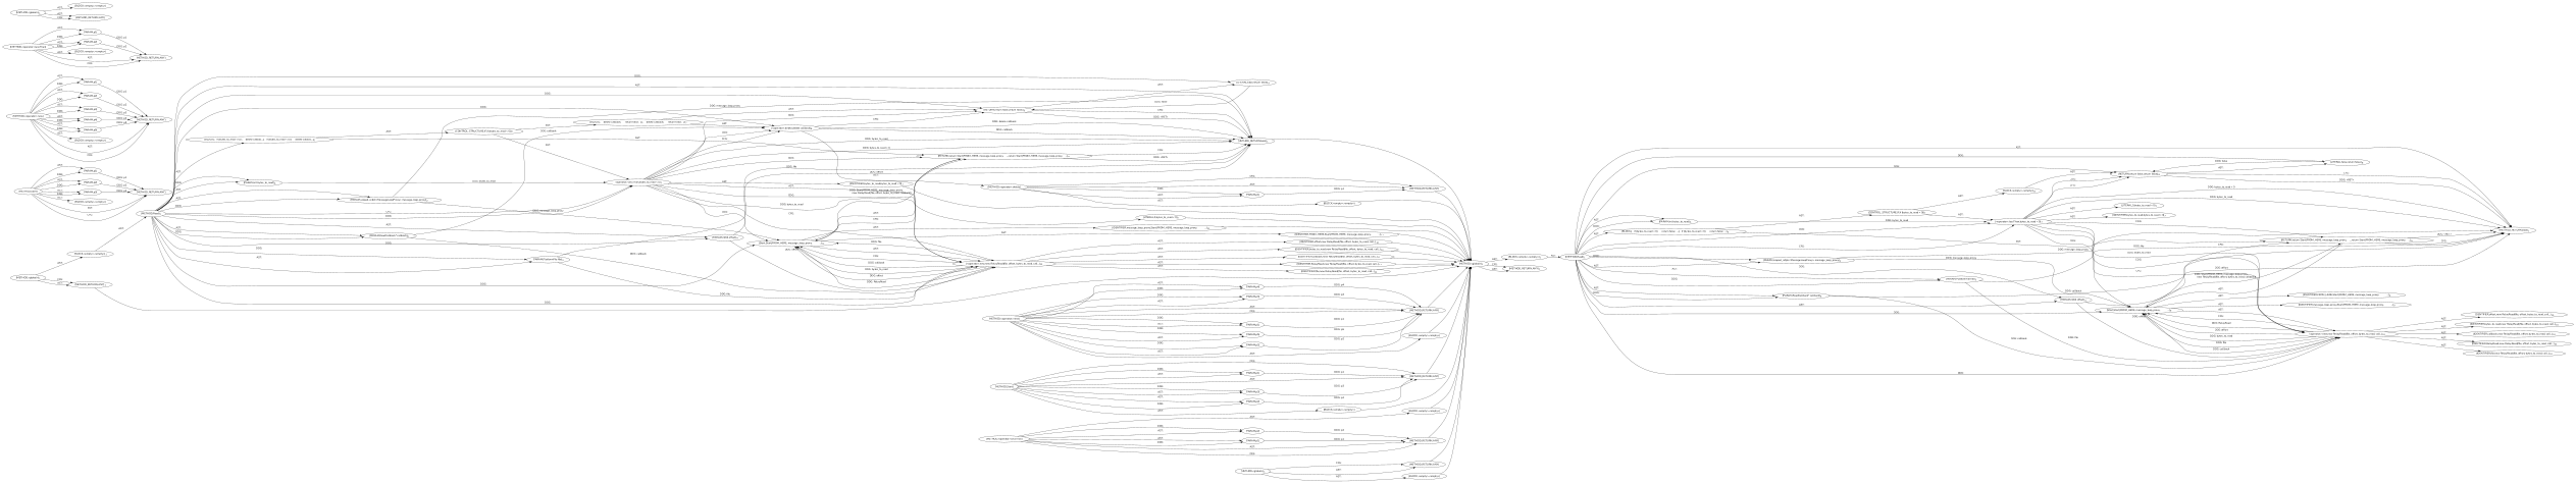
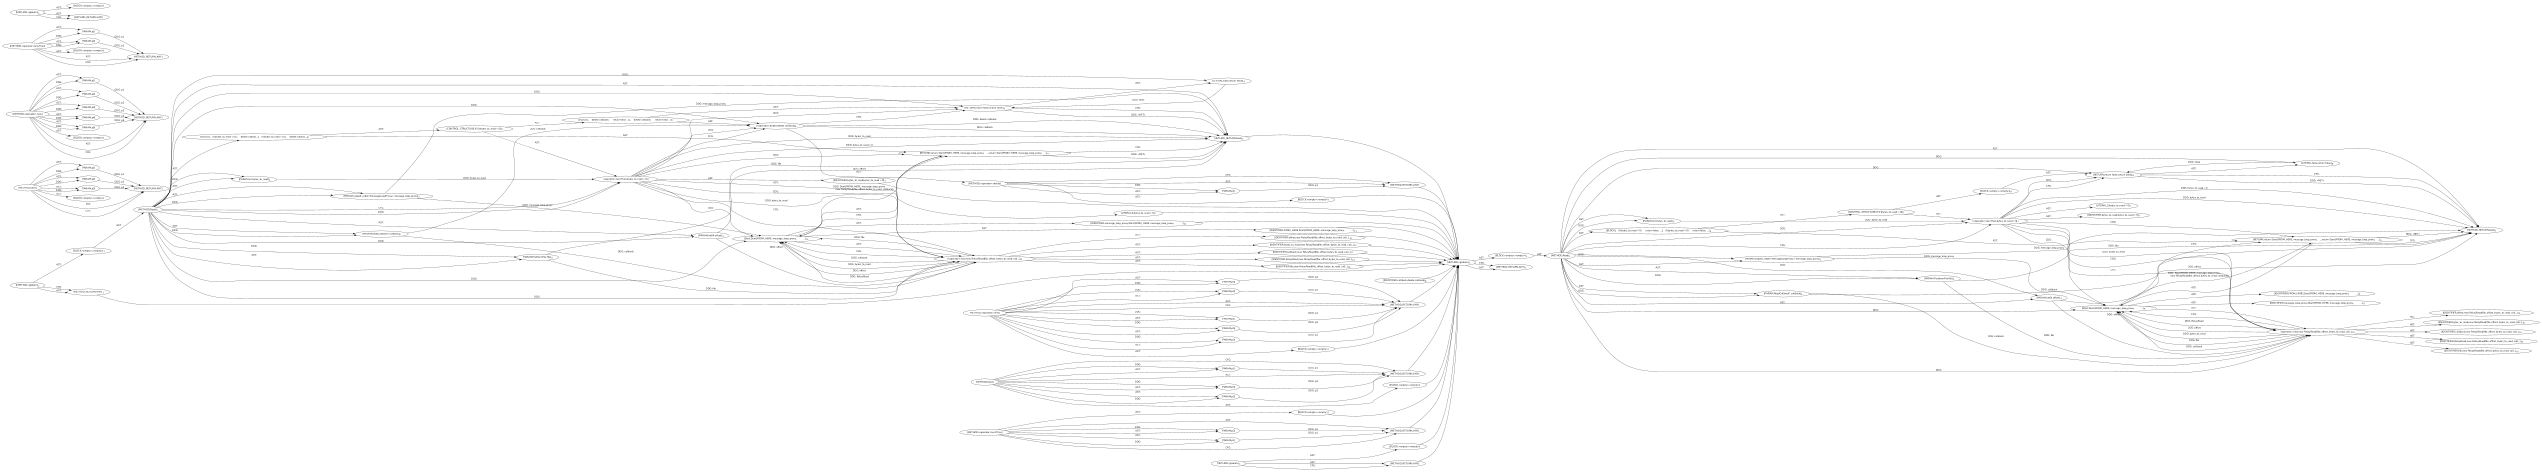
  digraph {
    fontname=Nunito
    rankdir=LR
    node [fontname=Nunito]
    edge [fontname=Nunito]
    n1 [label=<(METHOD,&lt;global&gt;)<SUB>1</SUB>>]
    n2 [label=<(BLOCK,&lt;empty&gt;,&lt;empty&gt;)<SUB>1</SUB>>]
    n3 [label=<(METHOD_RETURN,ANY)<SUB>1</SUB>>]
    n4 [label=<(METHOD,Read)<SUB>1</SUB>>]
    n5 [label=<(PARAM,scoped_refptr&lt;MessageLoopProxy&gt; message_loop_proxy)<SUB>2</SUB>>]
    n6 [label=<(PARAM,PlatformFile file)<SUB>3</SUB>>]
    n7 [label=<(PARAM,int64 offset)<SUB>4</SUB>>]
    n8 [label=<(PARAM,int bytes_to_read)<SUB>5</SUB>>]
    n9 [label=<(PARAM,ReadCallback* callback)<SUB>6</SUB>>]
    n10 [label=<(BLOCK,{   if (bytes_to_read &lt; 0)      return false;  ...,{   if (bytes_to_read &lt; 0)      return false;  ...)<SUB>6</SUB>>]
    n11 [label=<(&lt;operator&gt;.lessThan,bytes_to_read &lt; 0)<SUB>7</SUB>>]
    n12 [label=<(RETURN,return false;,return false;)<SUB>8</SUB>>]
    n13 [label=<(LITERAL,false,return false;)<SUB>8</SUB>>]
    n14 [label=<(Start,Start(FROM_HERE, message_loop_proxy,           ...)<SUB>9</SUB>>]
    n15 [label=<(&lt;operator&gt;.new,new RelayRead(file, offset, bytes_to_read, call...)<SUB>10</SUB>>]
    n16 [label=<(METHOD_RETURN,bool)<SUB>1</SUB>>]
    n17 [label=<(CONTROL_STRUCTURE,IF,if (bytes_to_read &lt; 0))<SUB>7</SUB>>]
    n18 [label=<(RETURN,return Start(FROM_HERE, message_loop_proxy,    ...,return Start(FROM_HERE, message_loop_proxy,    ...)<SUB>9</SUB>>]
    n19 [label=<(IDENTIFIER,bytes_to_read,bytes_to_read &lt; 0)<SUB>7</SUB>>]
    n20 [label=<(LITERAL,0,bytes_to_read &lt; 0)<SUB>7</SUB>>]
    n21 [label=<(IDENTIFIER,FROM_HERE,Start(FROM_HERE, message_loop_proxy,           ...)<SUB>9</SUB>>]
    n22 [label=<(IDENTIFIER,message_loop_proxy,Start(FROM_HERE, message_loop_proxy,           ...)<SUB>9</SUB>>]
    n23 [label=<(IDENTIFIER,RelayRead,new RelayRead(file, offset, bytes_to_read, call...)<SUB>10</SUB>>]
    n24 [label=<(IDENTIFIER,file,new RelayRead(file, offset, bytes_to_read, call...)<SUB>10</SUB>>]
    n25 [label=<(IDENTIFIER,offset,new RelayRead(file, offset, bytes_to_read, call...)<SUB>10</SUB>>]
    n26 [label=<(IDENTIFIER,bytes_to_read,new RelayRead(file, offset, bytes_to_read, call...)<SUB>10</SUB>>]
    n27 [label=<(IDENTIFIER,callback,new RelayRead(file, offset, bytes_to_read, call...)<SUB>10</SUB>>]
    n28 [label=<(BLOCK,&lt;empty&gt;,&lt;empty&gt;)<SUB>8</SUB>>]
    n29 [label=<(METHOD,Start)>]
    n30 [label=<(PARAM,p1)>]
    n31 [label=<(PARAM,p2)>]
    n32 [label=<(PARAM,p3)>]
    n33 [label=<(BLOCK,&lt;empty&gt;,&lt;empty&gt;)>]
    n34 [label=<(METHOD_RETURN,ANY)>]
    n35 [label=<(METHOD,&lt;operator&gt;.new)>]
    n36 [label=<(PARAM,p1)>]
    n37 [label=<(PARAM,p2)>]
    n38 [label=<(PARAM,p3)>]
    n39 [label=<(PARAM,p4)>]
    n40 [label=<(PARAM,p5)>]
    n41 [label=<(BLOCK,&lt;empty&gt;,&lt;empty&gt;)>]
    n42 [label=<(METHOD_RETURN,ANY)>]
    n43 [label=<(METHOD,&lt;operator&gt;.lessThan)>]
    n44 [label=<(PARAM,p1)>]
    n45 [label=<(PARAM,p2)>]
    n46 [label=<(BLOCK,&lt;empty&gt;,&lt;empty&gt;)>]
    n47 [label=<(METHOD_RETURN,ANY)>]
    n48 [label=<(METHOD,&lt;global&gt;)<SUB>1</SUB>>]
    n49 [label=<(BLOCK,&lt;empty&gt;,&lt;empty&gt;)>]
    n50 [label=<(METHOD_RETURN,ANY)>]
    n51 [label=<(METHOD,&lt;global&gt;)<SUB>1</SUB>>]
    n52 [label=<(BLOCK,&lt;empty&gt;,&lt;empty&gt;)<SUB>1</SUB>>]
    n53 [label=<(METHOD_RETURN,ANY)<SUB>1</SUB>>]
    n54 [label=<(METHOD,Read)<SUB>1</SUB>>]
    n55 [label=<(PARAM,scoped_refptr&lt;MessageLoopProxy&gt; message_loop_proxy)<SUB>2</SUB>>]
    n56 [label=<(PARAM,PlatformFile file)<SUB>3</SUB>>]
    n57 [label=<(PARAM,int64 offset)<SUB>4</SUB>>]
    n58 [label=<(PARAM,int bytes_to_read)<SUB>5</SUB>>]
    n59 [label=<(PARAM,ReadCallback* callback)<SUB>6</SUB>>]
    n60 [label=<(BLOCK,{   if (bytes_to_read &lt; 0) {     delete callbac...,{   if (bytes_to_read &lt; 0) {     delete callbac...)<SUB>6</SUB>>]
    n61 [label=<(&lt;operator&gt;.lessThan,bytes_to_read &lt; 0)<SUB>7</SUB>>]
    n62 [label=<(&lt;operator&gt;.delete,delete callback)<SUB>8</SUB>>]
    n63 [label=<(RETURN,return false;,return false;)<SUB>9</SUB>>]
    n64 [label=<(LITERAL,false,return false;)<SUB>9</SUB>>]
    n65 [label=<(Start,Start(FROM_HERE, message_loop_proxy,           ...)<SUB>11</SUB>>]
    n66 [label=<(&lt;operator&gt;.new,new RelayRead(file, offset, bytes_to_read, call...)<SUB>12</SUB>>]
    n67 [label=<(METHOD_RETURN,bool)<SUB>1</SUB>>]
    n68 [label=<(CONTROL_STRUCTURE,IF,if (bytes_to_read &lt; 0))<SUB>7</SUB>>]
    n69 [label=<(RETURN,return Start(FROM_HERE, message_loop_proxy,    ...,return Start(FROM_HERE, message_loop_proxy,    ...)<SUB>11</SUB>>]
    n70 [label=<(IDENTIFIER,bytes_to_read,bytes_to_read &lt; 0)<SUB>7</SUB>>]
    n71 [label=<(LITERAL,0,bytes_to_read &lt; 0)<SUB>7</SUB>>]
    n72 [label=<(METHOD,&lt;operator&gt;.delete)>]
    n73 [label=<(IDENTIFIER,FROM_HERE,Start(FROM_HERE, message_loop_proxy,           ...)<SUB>11</SUB>>]
    n74 [label=<(IDENTIFIER,message_loop_proxy,Start(FROM_HERE, message_loop_proxy,           ...)<SUB>11</SUB>>]
    n75 [label=<(IDENTIFIER,RelayRead,new RelayRead(file, offset, bytes_to_read, call...)<SUB>12</SUB>>]
    n76 [label=<(IDENTIFIER,file,new RelayRead(file, offset, bytes_to_read, call...)<SUB>12</SUB>>]
    n77 [label=<(IDENTIFIER,offset,new RelayRead(file, offset, bytes_to_read, call...)<SUB>12</SUB>>]
    n78 [label=<(IDENTIFIER,bytes_to_read,new RelayRead(file, offset, bytes_to_read, call...)<SUB>12</SUB>>]
    n79 [label=<(IDENTIFIER,callback,new RelayRead(file, offset, bytes_to_read, call...)<SUB>12</SUB>>]
    n80 [label=<(BLOCK,{     delete callback;      return false;   },{     delete callback;      return false;   })<SUB>7</SUB>>]
+   n81 [label=<(IDENTIFIER,callback,delete callback)<SUB>8</SUB>>]
    n82 [label=<(PARAM,p1)>]
    n83 [label=<(BLOCK,&lt;empty&gt;,&lt;empty&gt;)>]
    n84 [label=<(METHOD_RETURN,ANY)>]
    n85 [label=<(METHOD,&lt;operator&gt;.new)>]
    n86 [label=<(PARAM,p1)>]
    n87 [label=<(PARAM,p2)>]
    n88 [label=<(PARAM,p3)>]
    n89 [label=<(PARAM,p4)>]
    n90 [label=<(PARAM,p5)>]
    n91 [label=<(BLOCK,&lt;empty&gt;,&lt;empty&gt;)>]
    n92 [label=<(METHOD_RETURN,ANY)>]
    n93 [label=<(METHOD,Start)>]
    n94 [label=<(PARAM,p1)>]
    n95 [label=<(PARAM,p2)>]
    n96 [label=<(PARAM,p3)>]
    n97 [label=<(BLOCK,&lt;empty&gt;,&lt;empty&gt;)>]
    n98 [label=<(METHOD_RETURN,ANY)>]
    n99 [label=<(METHOD,&lt;operator&gt;.lessThan)>]
    n100 [label=<(PARAM,p1)>]
    n101 [label=<(PARAM,p2)>]
    n102 [label=<(BLOCK,&lt;empty&gt;,&lt;empty&gt;)>]
    n103 [label=<(METHOD_RETURN,ANY)>]
    n104 [label=<(METHOD,&lt;global&gt;)<SUB>1</SUB>>]
    n105 [label=<(BLOCK,&lt;empty&gt;,&lt;empty&gt;)>]
    n106 [label=<(METHOD_RETURN,ANY)>]
    n1 -> n2 [label="AST: "]
    n1 -> n3 [label="AST: "]
    n1 -> n3 [label="CFG: "]
    n2 -> n4 [label="AST: "]
    n4 -> n5 [label="AST: "]
    n4 -> n5 [label="DDG: "]
    n4 -> n6 [label="AST: "]
    n4 -> n6 [label="DDG: "]
    n4 -> n7 [label="AST: "]
    n4 -> n7 [label="DDG: "]
    n4 -> n8 [label="AST: "]
    n4 -> n8 [label="DDG: "]
    n4 -> n9 [label="AST: "]
    n4 -> n9 [label="DDG: "]
    n4 -> n10 [label="AST: "]
    n4 -> n11 [label="CFG: "]
    n4 -> n11 [label="DDG: "]
    n4 -> n12 [label="DDG: "]
    n4 -> n13 [label="DDG: "]
    n4 -> n14 [label="DDG: "]
    n4 -> n15 [label="DDG: "]
    n4 -> n16 [label="AST: "]
    n5 -> n14 [label="DDG: message_loop_proxy"]
    n5 -> n16 [label="DDG: message_loop_proxy"]
    n6 -> n15 [label="DDG: file"]
    n6 -> n16 [label="DDG: file"]
    n7 -> n15 [label="DDG: offset"]
    n7 -> n16 [label="DDG: offset"]
    n8 -> n11 [label="DDG: bytes_to_read"]
    n9 -> n15 [label="DDG: callback"]
    n9 -> n16 [label="DDG: callback"]
    n10 -> n17 [label="AST: "]
    n10 -> n18 [label="AST: "]
    n11 -> n12 [label="CFG: "]
    n11 -> n12 [label="CDG: "]
    n11 -> n14 [label="CDG: "]
    n11 -> n15 [label="CFG: "]
    n11 -> n15 [label="DDG: bytes_to_read"]
    n11 -> n15 [label="CDG: "]
    n11 -> n16 [label="DDG: bytes_to_read"]
    n11 -> n16 [label="DDG: bytes_to_read &lt; 0"]
    n11 -> n18 [label="CDG: "]
    n11 -> n19 [label="AST: "]
    n11 -> n20 [label="AST: "]
    n12 -> n13 [label="AST: "]
    n12 -> n16 [label="CFG: "]
    n12 -> n16 [label="DDG: &lt;RET&gt;"]
    n13 -> n12 [label="DDG: false"]
    n14 -> n15 [label="AST: "]
    n14 -> n18 [label="CFG: "]
    n14 -> n18 [label="DDG: Start(FROM_HERE, message_loop_proxy,\n                new RelayRead(file, offset, bytes_to_read, callback))"]
    n14 -> n21 [label="AST: "]
    n14 -> n22 [label="AST: "]
    n15 -> n14 [label="CFG: "]
    n15 -> n14 [label="DDG: RelayRead"]
    n15 -> n14 [label="DDG: offset"]
    n15 -> n14 [label="DDG: bytes_to_read"]
    n15 -> n14 [label="DDG: file"]
    n15 -> n14 [label="DDG: callback"]
    n15 -> n23 [label="AST: "]
    n15 -> n24 [label="AST: "]
    n15 -> n25 [label="AST: "]
    n15 -> n26 [label="AST: "]
    n15 -> n27 [label="AST: "]
    n17 -> n11 [label="AST: "]
    n17 -> n28 [label="AST: "]
    n18 -> n14 [label="AST: "]
    n18 -> n16 [label="CFG: "]
    n18 -> n16 [label="DDG: &lt;RET&gt;"]
    n28 -> n12 [label="AST: "]
    n29 -> n30 [label="AST: "]
    n29 -> n30 [label="DDG: "]
    n29 -> n31 [label="AST: "]
    n29 -> n31 [label="DDG: "]
    n29 -> n32 [label="AST: "]
    n29 -> n32 [label="DDG: "]
    n29 -> n33 [label="AST: "]
    n29 -> n34 [label="AST: "]
    n29 -> n34 [label="CFG: "]
    n30 -> n34 [label="DDG: p1"]
    n31 -> n34 [label="DDG: p2"]
    n32 -> n34 [label="DDG: p3"]
    n35 -> n36 [label="AST: "]
    n35 -> n36 [label="DDG: "]
    n35 -> n37 [label="AST: "]
    n35 -> n37 [label="DDG: "]
    n35 -> n38 [label="AST: "]
    n35 -> n38 [label="DDG: "]
    n35 -> n39 [label="AST: "]
    n35 -> n39 [label="DDG: "]
    n35 -> n40 [label="AST: "]
    n35 -> n40 [label="DDG: "]
    n35 -> n41 [label="AST: "]
    n35 -> n42 [label="AST: "]
    n35 -> n42 [label="CFG: "]
    n36 -> n42 [label="DDG: p1"]
    n37 -> n42 [label="DDG: p2"]
    n38 -> n42 [label="DDG: p3"]
    n39 -> n42 [label="DDG: p4"]
    n40 -> n42 [label="DDG: p5"]
    n43 -> n44 [label="AST: "]
    n43 -> n44 [label="DDG: "]
    n43 -> n45 [label="AST: "]
    n43 -> n45 [label="DDG: "]
    n43 -> n46 [label="AST: "]
    n43 -> n47 [label="AST: "]
    n43 -> n47 [label="CFG: "]
    n44 -> n47 [label="DDG: p1"]
    n45 -> n47 [label="DDG: p2"]
    n48 -> n49 [label="AST: "]
    n48 -> n50 [label="AST: "]
    n48 -> n50 [label="CFG: "]
    n51 -> n52 [label="AST: "]
    n51 -> n53 [label="AST: "]
    n51 -> n53 [label="CFG: "]
    n52 -> n54 [label="AST: "]
    n53 -> n1
    n54 -> n55 [label="AST: "]
    n54 -> n55 [label="DDG: "]
    n54 -> n56 [label="AST: "]
    n54 -> n56 [label="DDG: "]
    n54 -> n57 [label="AST: "]
    n54 -> n57 [label="DDG: "]
    n54 -> n58 [label="AST: "]
    n54 -> n58 [label="DDG: "]
    n54 -> n59 [label="AST: "]
    n54 -> n59 [label="DDG: "]
    n54 -> n60 [label="AST: "]
    n54 -> n61 [label="CFG: "]
    n54 -> n61 [label="DDG: "]
    n54 -> n62 [label="DDG: "]
    n54 -> n63 [label="DDG: "]
    n54 -> n64 [label="DDG: "]
    n54 -> n65 [label="DDG: "]
    n54 -> n66 [label="DDG: "]
    n54 -> n67 [label="AST: "]
    n55 -> n65 [label="DDG: message_loop_proxy"]
    n55 -> n67 [label="DDG: message_loop_proxy"]
    n56 -> n66 [label="DDG: file"]
    n56 -> n67 [label="DDG: file"]
    n57 -> n66 [label="DDG: offset"]
    n57 -> n67 [label="DDG: offset"]
    n58 -> n61 [label="DDG: bytes_to_read"]
    n59 -> n62 [label="DDG: callback"]
    n59 -> n66 [label="DDG: callback"]
    n60 -> n68 [label="AST: "]
    n60 -> n69 [label="AST: "]
    n61 -> n62 [label="CFG: "]
    n61 -> n62 [label="CDG: "]
    n61 -> n63 [label="CDG: "]
    n61 -> n65 [label="CDG: "]
    n61 -> n66 [label="CFG: "]
    n61 -> n66 [label="DDG: bytes_to_read"]
    n61 -> n66 [label="CDG: "]
    n61 -> n67 [label="DDG: bytes_to_read"]
    n61 -> n67 [label="DDG: bytes_to_read &lt; 0"]
    n61 -> n69 [label="CDG: "]
    n61 -> n70 [label="AST: "]
    n61 -> n71 [label="AST: "]
    n62 -> n63 [label="CFG: "]
    n62 -> n67 [label="DDG: callback"]
    n62 -> n67 [label="DDG: delete callback"]
    n62 -> n72 [label="AST: "]
    n63 -> n64 [label="AST: "]
    n63 -> n67 [label="CFG: "]
    n63 -> n67 [label="DDG: &lt;RET&gt;"]
    n64 -> n63 [label="DDG: false"]
    n65 -> n66 [label="AST: "]
    n65 -> n69 [label="CFG: "]
    n65 -> n69 [label="DDG: Start(FROM_HERE, message_loop_proxy,\n                new RelayRead(file, offset, bytes_to_read, callback))"]
    n65 -> n73 [label="AST: "]
    n65 -> n74 [label="AST: "]
    n66 -> n65 [label="CFG: "]
    n66 -> n65 [label="DDG: callback"]
    n66 -> n65 [label="DDG: bytes_to_read"]
    n66 -> n65 [label="DDG: offset"]
    n66 -> n65 [label="DDG: RelayRead"]
    n66 -> n65 [label="DDG: file"]
    n66 -> n75 [label="AST: "]
    n66 -> n76 [label="AST: "]
    n66 -> n77 [label="AST: "]
    n66 -> n78 [label="AST: "]
    n66 -> n79 [label="AST: "]
    n67 -> n1
    n68 -> n61 [label="AST: "]
    n68 -> n80 [label="AST: "]
    n69 -> n65 [label="AST: "]
    n69 -> n67 [label="CFG: "]
    n69 -> n67 [label="DDG: &lt;RET&gt;"]
    n70 -> n1
    n71 -> n1
    n72 -> n82 [label="AST: "]
    n72 -> n82 [label="DDG: "]
    n72 -> n83 [label="AST: "]
    n72 -> n84 [label="AST: "]
    n72 -> n84 [label="CFG: "]
    n73 -> n1
    n74 -> n1
    n75 -> n1
    n76 -> n1
    n77 -> n1
    n78 -> n1
    n79 -> n1
    n80 -> n62 [label="AST: "]
    n80 -> n63 [label="AST: "]
+   n81 -> n1
    n82 -> n84 [label="DDG: p1"]
    n83 -> n1
    n84 -> n1
    n85 -> n86 [label="AST: "]
    n85 -> n86 [label="DDG: "]
    n85 -> n87 [label="AST: "]
    n85 -> n87 [label="DDG: "]
    n85 -> n88 [label="AST: "]
    n85 -> n88 [label="DDG: "]
    n85 -> n89 [label="AST: "]
    n85 -> n89 [label="DDG: "]
    n85 -> n90 [label="AST: "]
    n85 -> n90 [label="DDG: "]
    n85 -> n91 [label="AST: "]
    n85 -> n92 [label="AST: "]
    n85 -> n92 [label="CFG: "]
    n86 -> n92 [label="DDG: p1"]
    n87 -> n92 [label="DDG: p2"]
    n88 -> n92 [label="DDG: p3"]
    n89 -> n92 [label="DDG: p4"]
    n90 -> n92 [label="DDG: p5"]
    n91 -> n1
    n92 -> n1
    n93 -> n94 [label="AST: "]
    n93 -> n94 [label="DDG: "]
    n93 -> n95 [label="AST: "]
    n93 -> n95 [label="DDG: "]
    n93 -> n96 [label="AST: "]
    n93 -> n96 [label="DDG: "]
    n93 -> n97 [label="AST: "]
    n93 -> n98 [label="AST: "]
    n93 -> n98 [label="CFG: "]
    n94 -> n98 [label="DDG: p1"]
    n95 -> n98 [label="DDG: p2"]
    n96 -> n98 [label="DDG: p3"]
    n97 -> n1
    n98 -> n1
    n99 -> n100 [label="AST: "]
    n99 -> n100 [label="DDG: "]
    n99 -> n101 [label="AST: "]
    n99 -> n101 [label="DDG: "]
    n99 -> n102 [label="AST: "]
    n99 -> n103 [label="AST: "]
    n99 -> n103 [label="CFG: "]
    n100 -> n103 [label="DDG: p1"]
    n101 -> n103 [label="DDG: p2"]
    n102 -> n1
    n103 -> n1
    n104 -> n105 [label="AST: "]
    n104 -> n106 [label="AST: "]
    n104 -> n106 [label="CFG: "]
    n105 -> n1
    n106 -> n1
  }
